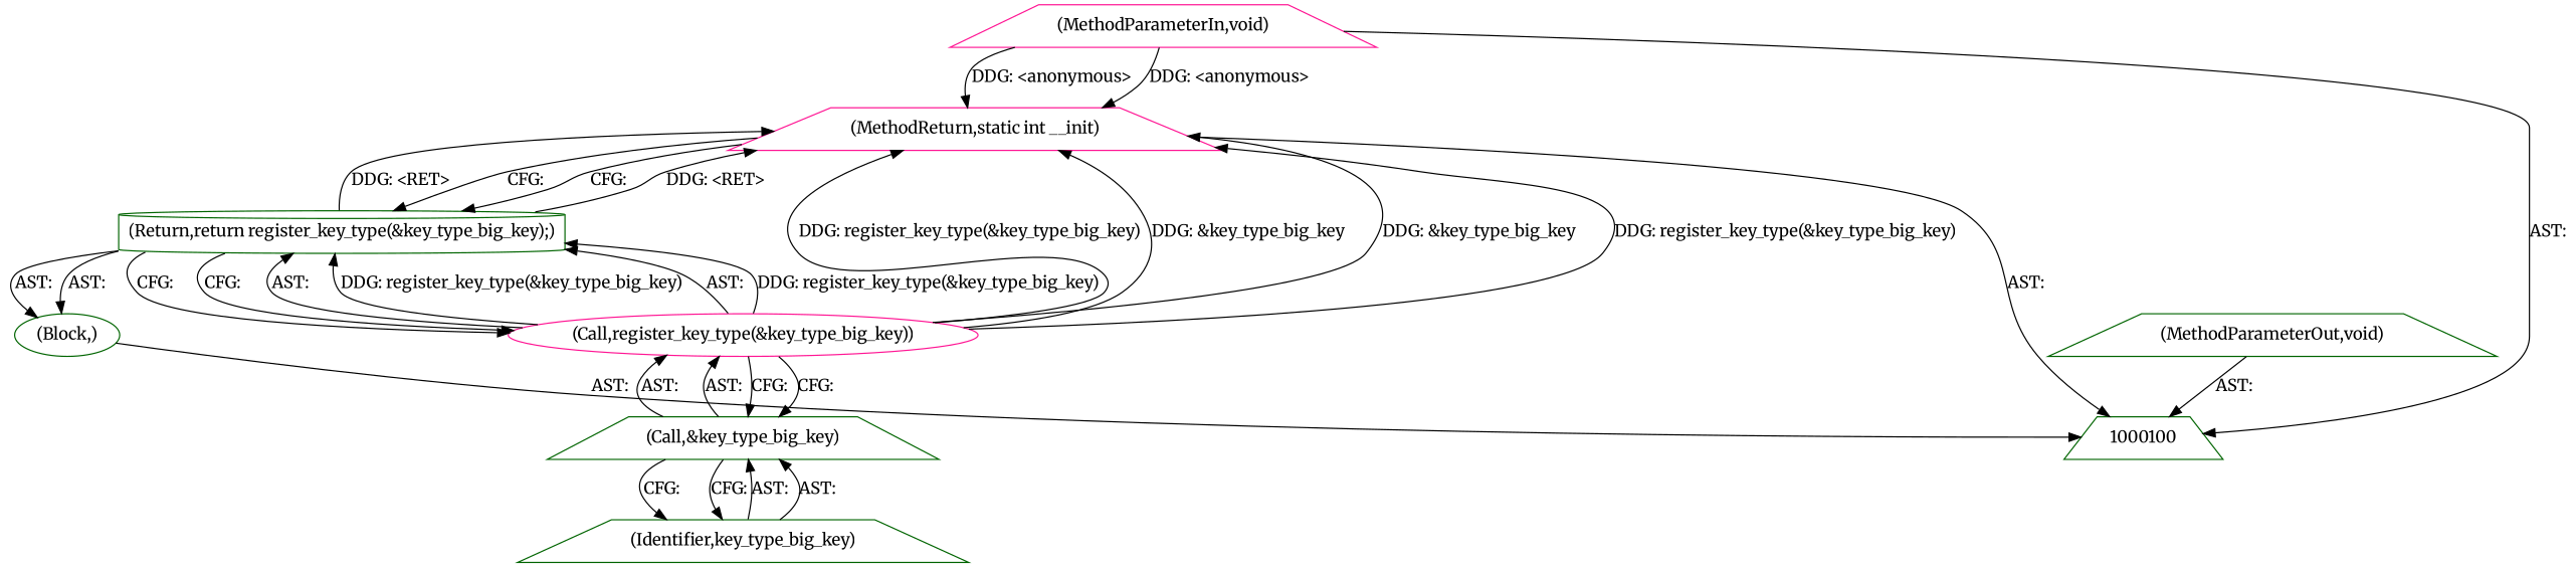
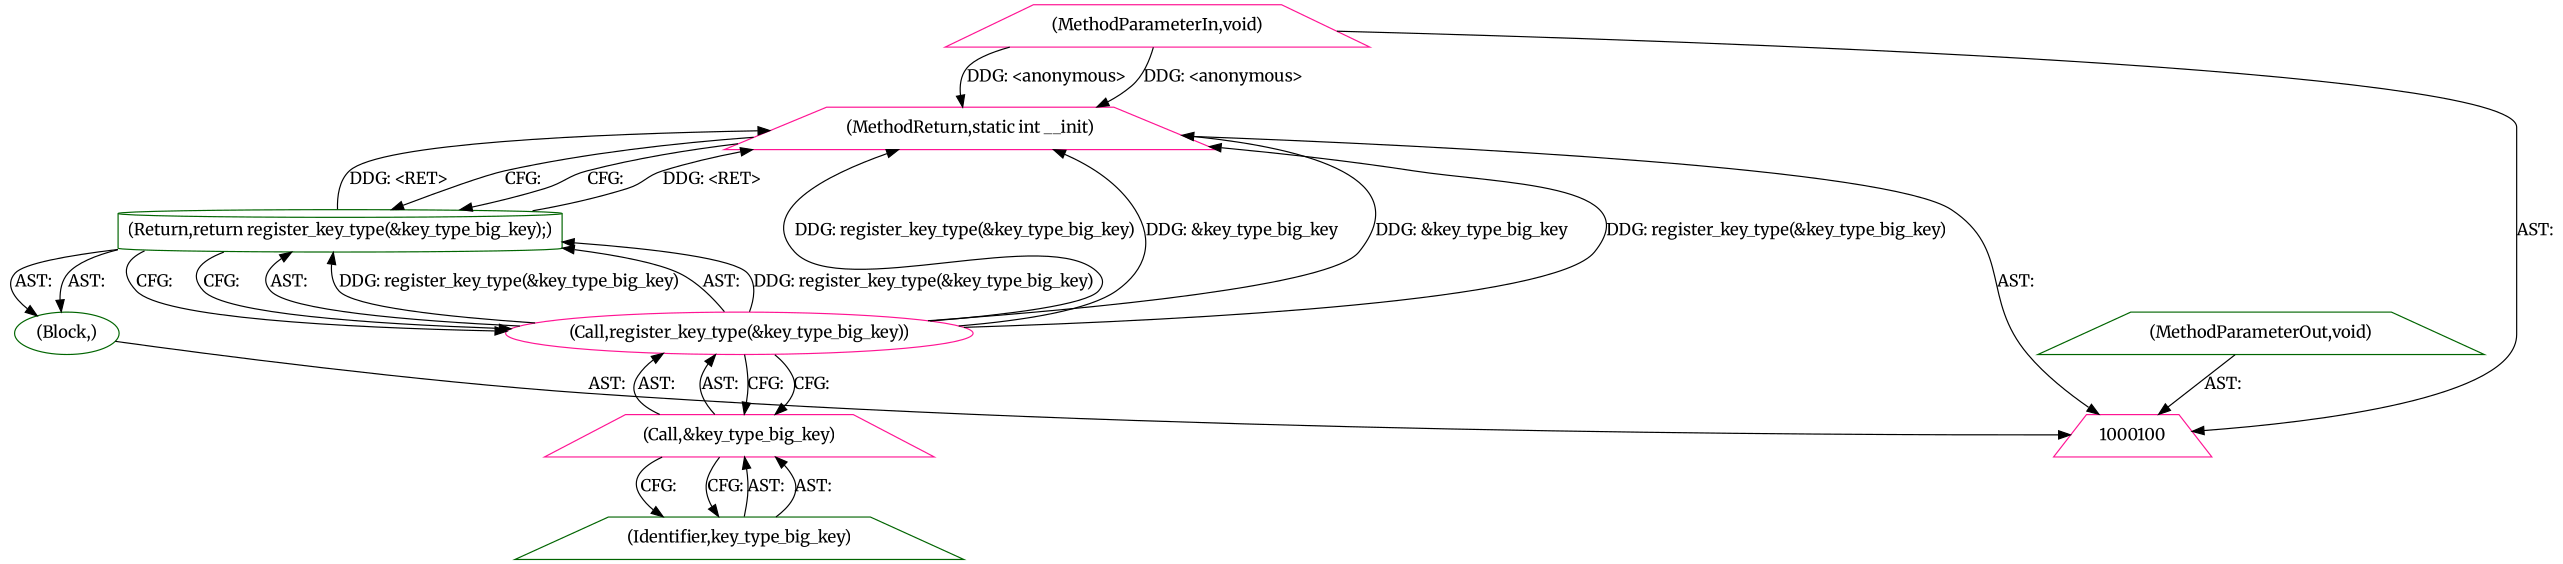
  digraph {
    fontname=Merriweather
    node [color=deeppink fontname=Merriweather shape=trapezium]
    edge [fontname=Merriweather]
    n1 [label="(MethodReturn,static int __init)"]
    n2 [color=darkgreen label="(Return,return register_key_type(&key_type_big_key);)" shape=cylinder]
-   1000100 [color=darkgreen]
+   1000100
    n4 [color=darkgreen label="(Block,)" shape=ellipse]
    n5 [label="(Call,register_key_type(&key_type_big_key))" shape=ellipse]
    n6 [label="(MethodParameterIn,void)"]
    n7 [color=darkgreen label="(MethodParameterOut,void)"]
-   n8 [color=darkgreen label="(Call,&key_type_big_key)"]
+   n8 [label="(Call,&key_type_big_key)"]
    n9 [color=darkgreen label="(Identifier,key_type_big_key)"]
    n1 -> n2 [label="CFG: "]
    n1 -> n2 [label="CFG: "]
    n1 -> 1000100 [label="AST: "]
    n2 -> n1 [label="DDG: <RET>"]
    n2 -> n1 [label="DDG: <RET>"]
    n2 -> n4 [label="AST: "]
    n2 -> n4 [label="AST: "]
    n2 -> n5 [label="CFG: "]
    n2 -> n5 [label="CFG: "]
    n4 -> 1000100 [label="AST: "]
    n5 -> n1 [label="DDG: register_key_type(&key_type_big_key)"]
    n5 -> n1 [label="DDG: &key_type_big_key"]
    n5 -> n1 [label="DDG: register_key_type(&key_type_big_key)"]
    n5 -> n1 [label="DDG: &key_type_big_key"]
    n5 -> n2 [label="AST: "]
    n5 -> n2 [label="DDG: register_key_type(&key_type_big_key)"]
    n5 -> n2 [label="AST: "]
    n5 -> n2 [label="DDG: register_key_type(&key_type_big_key)"]
    n5 -> n8 [label="CFG: "]
    n5 -> n8 [label="CFG: "]
    n6 -> n1 [label="DDG: <anonymous>"]
    n6 -> n1 [label="DDG: <anonymous>"]
    n6 -> 1000100 [label="AST: "]
    n7 -> 1000100 [label="AST: "]
    n8 -> n5 [label="AST: "]
    n8 -> n5 [label="AST: "]
    n8 -> n9 [label="CFG: "]
    n8 -> n9 [label="CFG: "]
    n9 -> n8 [label="AST: "]
    n9 -> n8 [label="AST: "]
  }
